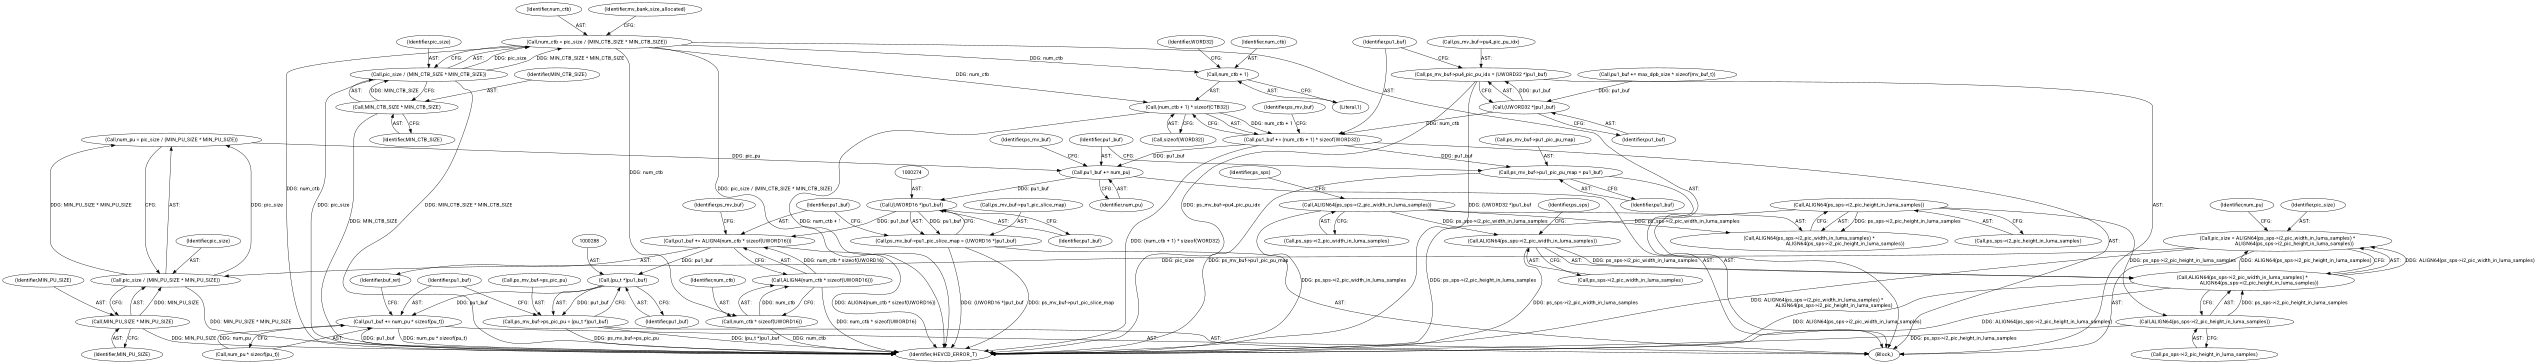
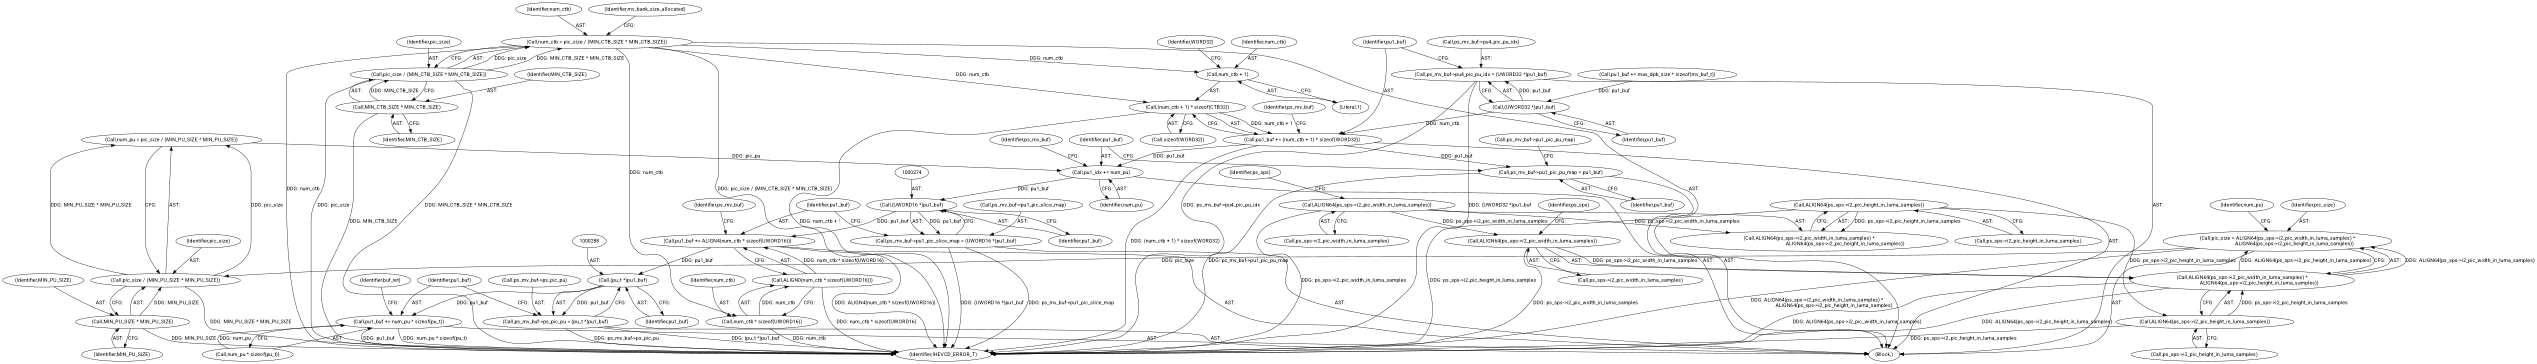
  digraph {
    fontname=Roboto
    node [fontname=Roboto]
    edge [fontname=Roboto]
    n1 [label="(Call,num_ctb = pic_size / (MIN_CTB_SIZE * MIN_CTB_SIZE))"]
    n2 [label="(Call,pic_size / (MIN_CTB_SIZE * MIN_CTB_SIZE))"]
    n3 [label="(Call,(num_ctb + 1) * sizeof(CTB32))"]
    n4 [label="(Call,num_ctb + 1)"]
    n5 [label="(Call,num_ctb * sizeof(UWORD16))"]
    n6 [label="(Identifier,IHEVCD_ERROR_T)"]
    n7 [label="(Block,)"]
    n8 [label="(Call,MIN_CTB_SIZE * MIN_CTB_SIZE)"]
    n9 [label="(Call,pu1_buf += (num_ctb + 1) * sizeof(WORD32))"]
    n10 [label="(Call,sizeof(WORD32))"]
    n11 [label="(Literal,1)"]
-   n12 [label="(Call,ALIGN4(num_ctb * sizeof(UWORD16)))"]
+   n12 [label="(Call,ALIGN0(num_ctb * sizeof(UWORD16)))"]
    n13 [label="(Identifier,MIN_CTB_SIZE)"]
    n14 [label="(Call,pic_size / (MIN_PU_SIZE * MIN_PU_SIZE))"]
    n15 [label="(Call,MIN_PU_SIZE * MIN_PU_SIZE)"]
    n16 [label="(Call,num_pu = pic_size / (MIN_PU_SIZE * MIN_PU_SIZE))"]
    n17 [label="(Identifier,MIN_PU_SIZE)"]
-   n18 [label="(Call,pu1_buf += num_pu)"]
+   n18 [label="(Call,pu1_idx += num_pu)"]
    n19 [label="(Call,pic_size = ALIGN64(ps_sps->i2_pic_width_in_luma_samples) *\n                        ALIGN64(ps_sps->i2_pic_height_in_luma_samples))"]
    n20 [label="(Call,ALIGN64(ps_sps->i2_pic_width_in_luma_samples) *\n                        ALIGN64(ps_sps->i2_pic_height_in_luma_samples))"]
    n21 [label="(Call,ALIGN64(ps_sps->i2_pic_height_in_luma_samples))"]
    n22 [label="(Call,ps_sps->i2_pic_height_in_luma_samples)"]
    n23 [label="(Call,ALIGN64(ps_sps->i2_pic_width_in_luma_samples))"]
    n24 [label="(Call,ps_sps->i2_pic_width_in_luma_samples)"]
    n25 [label="(Call,ALIGN64(ps_sps->i2_pic_width_in_luma_samples))"]
    n26 [label="(Call,ps_sps->i2_pic_width_in_luma_samples)"]
    n27 [label="(Call,ALIGN64(ps_sps->i2_pic_width_in_luma_samples) *\n                                                   ALIGN64(ps_sps->i2_pic_height_in_luma_samples))"]
    n28 [label="(Call,ALIGN64(ps_sps->i2_pic_height_in_luma_samples))"]
    n29 [label="(Call,ps_sps->i2_pic_height_in_luma_samples)"]
    n30 [label="(Call,ps_mv_buf->pu1_pic_pu_map = pu1_buf)"]
    n31 [label="(Identifier,pu1_buf)"]
    n32 [label="(Call,(UWORD16 *)pu1_buf)"]
    n33 [label="(Identifier,num_pu)"]
    n34 [label="(Call,ps_mv_buf->pu1_pic_slice_map = (UWORD16 *)pu1_buf)"]
    n35 [label="(Call,pu1_buf += ALIGN4(num_ctb * sizeof(UWORD16)))"]
    n36 [label="(Identifier,pu1_buf)"]
    n37 [label="(Call,(pu_t *)pu1_buf)"]
    n38 [label="(Call,ps_mv_buf->ps_pic_pu = (pu_t *)pu1_buf)"]
    n39 [label="(Call,pu1_buf += num_pu * sizeof(pu_t))"]
    n40 [label="(Identifier,pu1_buf)"]
    n41 [label="(Call,num_pu * sizeof(pu_t))"]
    n42 [label="(Call,(UWORD32 *)pu1_buf)"]
    n43 [label="(Call,ps_mv_buf->pu4_pic_pu_idx = (UWORD32 *)pu1_buf)"]
    n44 [label="(Identifier,pu1_buf)"]
    n45 [label="(Identifier,MIN_CTB_SIZE)"]
    n46 [label="(Identifier,pu1_buf)"]
    n47 [label="(Identifier,ps_sps)"]
    n48 [label="(Identifier,pu1_buf)"]
    n49 [label="(Identifier,pu1_buf)"]
    n50 [label="(Call,pu1_buf += max_dpb_size * sizeof(mv_buf_t))"]
    n51 [label="(Identifier,num_ctb)"]
    n52 [label="(Identifier,pic_size)"]
    n53 [label="(Identifier,num_pu)"]
    n54 [label="(Call,ps_mv_buf->pu1_pic_slice_map)"]
    n55 [label="(Identifier,num_ctb)"]
    n56 [label="(Call,ps_mv_buf->pu1_pic_pu_map)"]
    n57 [label="(Call,ps_mv_buf->ps_pic_pu)"]
    n58 [label="(Identifier,WORD32)"]
    n59 [label="(Identifier,buf_ret)"]
    n60 [label="(Identifier,ps_sps)"]
    n61 [label="(Identifier,pu1_buf)"]
    n62 [label="(Call,ps_mv_buf->pu4_pic_pu_idx)"]
    n63 [label="(Identifier,ps_mv_buf)"]
    n64 [label="(Identifier,MIN_PU_SIZE)"]
    n65 [label="(Identifier,ps_mv_buf)"]
    n66 [label="(Identifier,pic_size)"]
    n67 [label="(Identifier,mv_bank_size_allocated)"]
    n68 [label="(Identifier,pic_size)"]
    n69 [label="(Identifier,num_ctb)"]
    n70 [label="(Identifier,ps_mv_buf)"]
    1000274
    1000288
    n1 -> n2 [label="CFG: "]
    n1 -> n3 [label="DDG: num_ctb"]
    n1 -> n4 [label="DDG: num_ctb"]
    n1 -> n5 [label="DDG: num_ctb"]
    n1 -> n6 [label="DDG: num_ctb"]
    n1 -> n6 [label="DDG: pic_size / (MIN_CTB_SIZE * MIN_CTB_SIZE)"]
    n1 -> n7 [label="AST: "]
    n2 -> n1 [label="AST: "]
    n2 -> n1 [label="DDG: pic_size"]
    n2 -> n1 [label="DDG: MIN_CTB_SIZE * MIN_CTB_SIZE"]
    n2 -> n6 [label="DDG: pic_size"]
    n2 -> n6 [label="DDG: MIN_CTB_SIZE * MIN_CTB_SIZE"]
    n2 -> n8 [label="CFG: "]
    n3 -> n6 [label="DDG: num_ctb + 1"]
    n3 -> n9 [label="AST: "]
    n3 -> n9 [label="DDG: num_ctb + 1"]
    n3 -> n10 [label="CFG: "]
    n4 -> n3 [label="AST: "]
    n4 -> n11 [label="CFG: "]
    n5 -> n6 [label="DDG: num_ctb"]
    n5 -> n12 [label="AST: "]
    n5 -> n12 [label="DDG: num_ctb"]
    n8 -> n2 [label="AST: "]
    n8 -> n2 [label="DDG: MIN_CTB_SIZE"]
    n8 -> n6 [label="DDG: MIN_CTB_SIZE"]
    n8 -> n13 [label="CFG: "]
    n9 -> n3 [label="CFG: "]
    n9 -> n6 [label="DDG: (num_ctb + 1) * sizeof(WORD32)"]
    n9 -> n7 [label="AST: "]
    n9 -> n18 [label="DDG: pu1_buf"]
    n9 -> n30 [label="DDG: pu1_buf"]
    n10 -> n3 [label="AST: "]
    n11 -> n4 [label="AST: "]
    n12 -> n5 [label="CFG: "]
    n12 -> n6 [label="DDG: num_ctb * sizeof(UWORD16)"]
    n12 -> n35 [label="AST: "]
    n12 -> n35 [label="DDG: num_ctb * sizeof(UWORD16)"]
    n13 -> n8 [label="AST: "]
    n14 -> n6 [label="DDG: MIN_PU_SIZE * MIN_PU_SIZE"]
    n14 -> n15 [label="CFG: "]
    n14 -> n16 [label="AST: "]
    n14 -> n16 [label="DDG: pic_size"]
    n14 -> n16 [label="DDG: MIN_PU_SIZE * MIN_PU_SIZE"]
    n15 -> n6 [label="DDG: MIN_PU_SIZE"]
    n15 -> n14 [label="AST: "]
    n15 -> n14 [label="DDG: MIN_PU_SIZE"]
    n15 -> n17 [label="CFG: "]
    n16 -> n14 [label="CFG: "]
    n16 -> n18 [label="DDG: pic_pu"]
    n17 -> n15 [label="AST: "]
    n18 -> n7 [label="AST: "]
    n18 -> n32 [label="DDG: pu1_buf"]
    n18 -> n33 [label="CFG: "]
    n19 -> n6 [label="DDG: ALIGN64(ps_sps->i2_pic_width_in_luma_samples) *\n                        ALIGN64(ps_sps->i2_pic_height_in_luma_samples)"]
    n19 -> n7 [label="AST: "]
    n19 -> n14 [label="DDG: pic_size"]
    n19 -> n20 [label="CFG: "]
    n20 -> n6 [label="DDG: ALIGN64(ps_sps->i2_pic_width_in_luma_samples)"]
    n20 -> n6 [label="DDG: ALIGN64(ps_sps->i2_pic_height_in_luma_samples)"]
    n20 -> n19 [label="AST: "]
    n20 -> n19 [label="DDG: ALIGN64(ps_sps->i2_pic_width_in_luma_samples)"]
    n20 -> n19 [label="DDG: ALIGN64(ps_sps->i2_pic_height_in_luma_samples)"]
    n20 -> n21 [label="CFG: "]
    n21 -> n6 [label="DDG: ps_sps->i2_pic_height_in_luma_samples"]
    n21 -> n20 [label="AST: "]
    n21 -> n20 [label="DDG: ps_sps->i2_pic_height_in_luma_samples"]
    n21 -> n22 [label="CFG: "]
    n22 -> n21 [label="AST: "]
    n23 -> n6 [label="DDG: ps_sps->i2_pic_width_in_luma_samples"]
    n23 -> n20 [label="AST: "]
    n23 -> n20 [label="DDG: ps_sps->i2_pic_width_in_luma_samples"]
    n23 -> n24 [label="CFG: "]
    n24 -> n23 [label="AST: "]
    n25 -> n6 [label="DDG: ps_sps->i2_pic_width_in_luma_samples"]
    n25 -> n23 [label="DDG: ps_sps->i2_pic_width_in_luma_samples"]
    n25 -> n26 [label="CFG: "]
    n25 -> n27 [label="AST: "]
    n25 -> n27 [label="DDG: ps_sps->i2_pic_width_in_luma_samples"]
    n26 -> n25 [label="AST: "]
    n27 -> n28 [label="CFG: "]
    n28 -> n6 [label="DDG: ps_sps->i2_pic_height_in_luma_samples"]
    n28 -> n21 [label="DDG: ps_sps->i2_pic_height_in_luma_samples"]
    n28 -> n27 [label="AST: "]
    n28 -> n27 [label="DDG: ps_sps->i2_pic_height_in_luma_samples"]
    n28 -> n29 [label="CFG: "]
    n29 -> n28 [label="AST: "]
    n30 -> n6 [label="DDG: ps_mv_buf->pu1_pic_pu_map"]
    n30 -> n7 [label="AST: "]
    n30 -> n31 [label="CFG: "]
    n31 -> n30 [label="AST: "]
    n32 -> n34 [label="AST: "]
    n32 -> n34 [label="DDG: pu1_buf"]
    n32 -> n35 [label="DDG: pu1_buf"]
    n32 -> n36 [label="CFG: "]
    n33 -> n18 [label="AST: "]
    n34 -> n6 [label="DDG: (UWORD16 *)pu1_buf"]
    n34 -> n6 [label="DDG: ps_mv_buf->pu1_pic_slice_map"]
    n34 -> n7 [label="AST: "]
    n34 -> n32 [label="CFG: "]
    n35 -> n6 [label="DDG: ALIGN4(num_ctb * sizeof(UWORD16))"]
-   n35 -> n59 [label="AST: "]
+   n35 -> n7 [label="AST: "]
    n35 -> n12 [label="CFG: "]
    n35 -> n37 [label="DDG: pu1_buf"]
    n36 -> n32 [label="AST: "]
    n37 -> n38 [label="AST: "]
    n37 -> n38 [label="DDG: pu1_buf"]
    n37 -> n39 [label="DDG: pu1_buf"]
    n37 -> n40 [label="CFG: "]
    n38 -> n6 [label="DDG: ps_mv_buf->ps_pic_pu"]
    n38 -> n6 [label="DDG: (pu_t *)pu1_buf"]
    n38 -> n7 [label="AST: "]
    n38 -> n37 [label="CFG: "]
    n39 -> n6 [label="DDG: pu1_buf"]
    n39 -> n6 [label="DDG: num_pu * sizeof(pu_t)"]
    n39 -> n7 [label="AST: "]
    n39 -> n41 [label="CFG: "]
    n40 -> n37 [label="AST: "]
    n41 -> n39 [label="AST: "]
    n41 -> n39 [label="DDG: num_pu"]
    n42 -> n9 [label="DDG: num_ctb"]
    n42 -> n43 [label="AST: "]
    n42 -> n43 [label="DDG: pu1_buf"]
    n42 -> n44 [label="CFG: "]
    n43 -> n6 [label="DDG: (UWORD32 *)pu1_buf"]
    n43 -> n6 [label="DDG: ps_mv_buf->pu4_pic_pu_idx"]
    n43 -> n7 [label="AST: "]
    n43 -> n42 [label="CFG: "]
    n44 -> n42 [label="AST: "]
    n45 -> n8 [label="AST: "]
    n46 -> n38 [label="CFG: "]
    n46 -> n39 [label="AST: "]
    n47 -> n23 [label="CFG: "]
    n48 -> n34 [label="CFG: "]
    n48 -> n35 [label="AST: "]
    n49 -> n9 [label="AST: "]
    n49 -> n43 [label="CFG: "]
    n50 -> n42 [label="DDG: pu1_buf"]
    n51 -> n1 [label="AST: "]
    n52 -> n14 [label="AST: "]
    n53 -> n19 [label="CFG: "]
    n54 -> n34 [label="AST: "]
    n55 -> n4 [label="AST: "]
-   n56 -> n30 [label="AST: "]
+   n56 -> n30 [label="CFG: "]
    n57 -> n38 [label="AST: "]
    n58 -> n4 [label="CFG: "]
    n59 -> n39 [label="CFG: "]
    n60 -> n25 [label="CFG: "]
    n61 -> n18 [label="AST: "]
    n61 -> n30 [label="CFG: "]
    n62 -> n43 [label="AST: "]
    n63 -> n9 [label="CFG: "]
    n64 -> n15 [label="AST: "]
    n65 -> n18 [label="CFG: "]
    n66 -> n2 [label="AST: "]
    n67 -> n1 [label="CFG: "]
    n68 -> n19 [label="AST: "]
    n69 -> n5 [label="AST: "]
    n70 -> n35 [label="CFG: "]
    1000274 -> n32 [label="AST: "]
    1000288 -> n37 [label="AST: "]
  }
